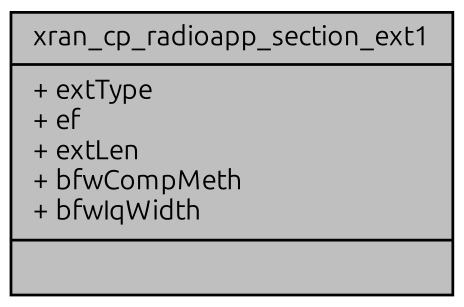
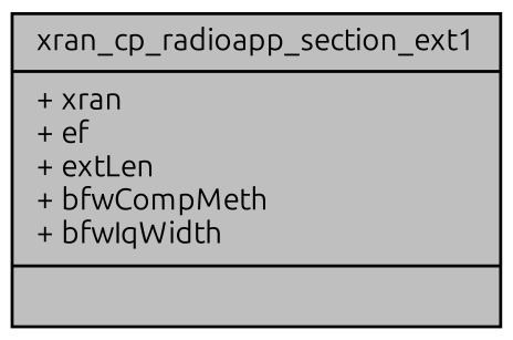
  digraph {
    fontname=Ubuntu
-   n1 [color=black fillcolor=grey75 fontcolor=black fontname=Ubuntu fontsize=10 height=0.2 label="{xran_cp_radioapp_section_ext1\n|+ extType\l+ ef\l+ extLen\l+ bfwCompMeth\l+ bfwIqWidth\l|}" shape=record style=filled width=0.4]
+   n1 [color=black fillcolor=grey75 fontcolor=black fontname=Ubuntu fontsize=10 height=0.2 label="{xran_cp_radioapp_section_ext1\n|+ xran\l+ ef\l+ extLen\l+ bfwCompMeth\l+ bfwIqWidth\l|}" shape=record style=filled width=0.4]
  }
